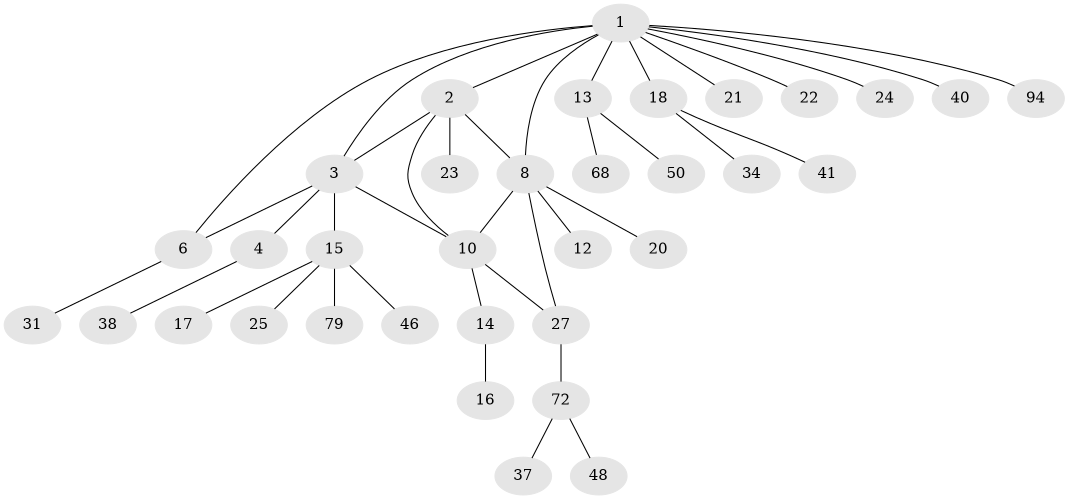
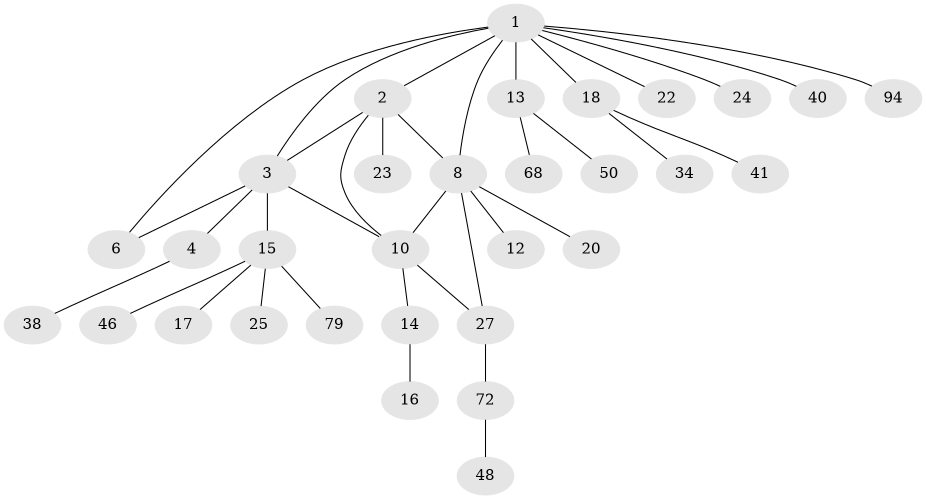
  graph {
    node [color=gray90 style=filled]
    1 [super="+5"]
    2 [super="+7"]
    3 [super="+33"]
    6
    8 [super="+9"]
    13 [super="+45"]
    18 [super="+42"]
-   21
    22
    24
    40
    n12 [label=94]
    10 [super="+11"]
    23
    4
    15 [super="+39"]
-   31 [super="+47"]
    12 [super="+19"]
    20
    n20 [label=27 super="+36"]
    n21 [label=68 super="+49"]
    n22 [label=50]
    34
    41
    14
    38 [super="+43"]
    17
    25
    n29 [label=79]
    46
    n31 [label=72 super="+35"]
    16 [super="+27"]
-   37
    48
    1 -- 2
    1 -- 3
    1 -- 6
    1 -- 8 [weight=2]
    1 -- 13
    1 -- 18
-   1 -- 21
    1 -- 22
    1 -- 24
    1 -- 40
    1 -- n12
    2 -- 3
    2 -- 8
    2 -- 10
    2 -- 23
    3 -- 6
    3 -- 10
    3 -- 4
    3 -- 15
-   6 -- 31
    8 -- 10
    8 -- 12
    8 -- 20
    8 -- n20
    13 -- n21
    13 -- n22
    18 -- 34
    18 -- 41
    10 -- n20
    10 -- 14
    4 -- 38
    15 -- 17
    15 -- 25
    15 -- n29
    15 -- 46
    n20 -- n31
    14 -- 16
-   n31 -- 37
    n31 -- 48
  }
